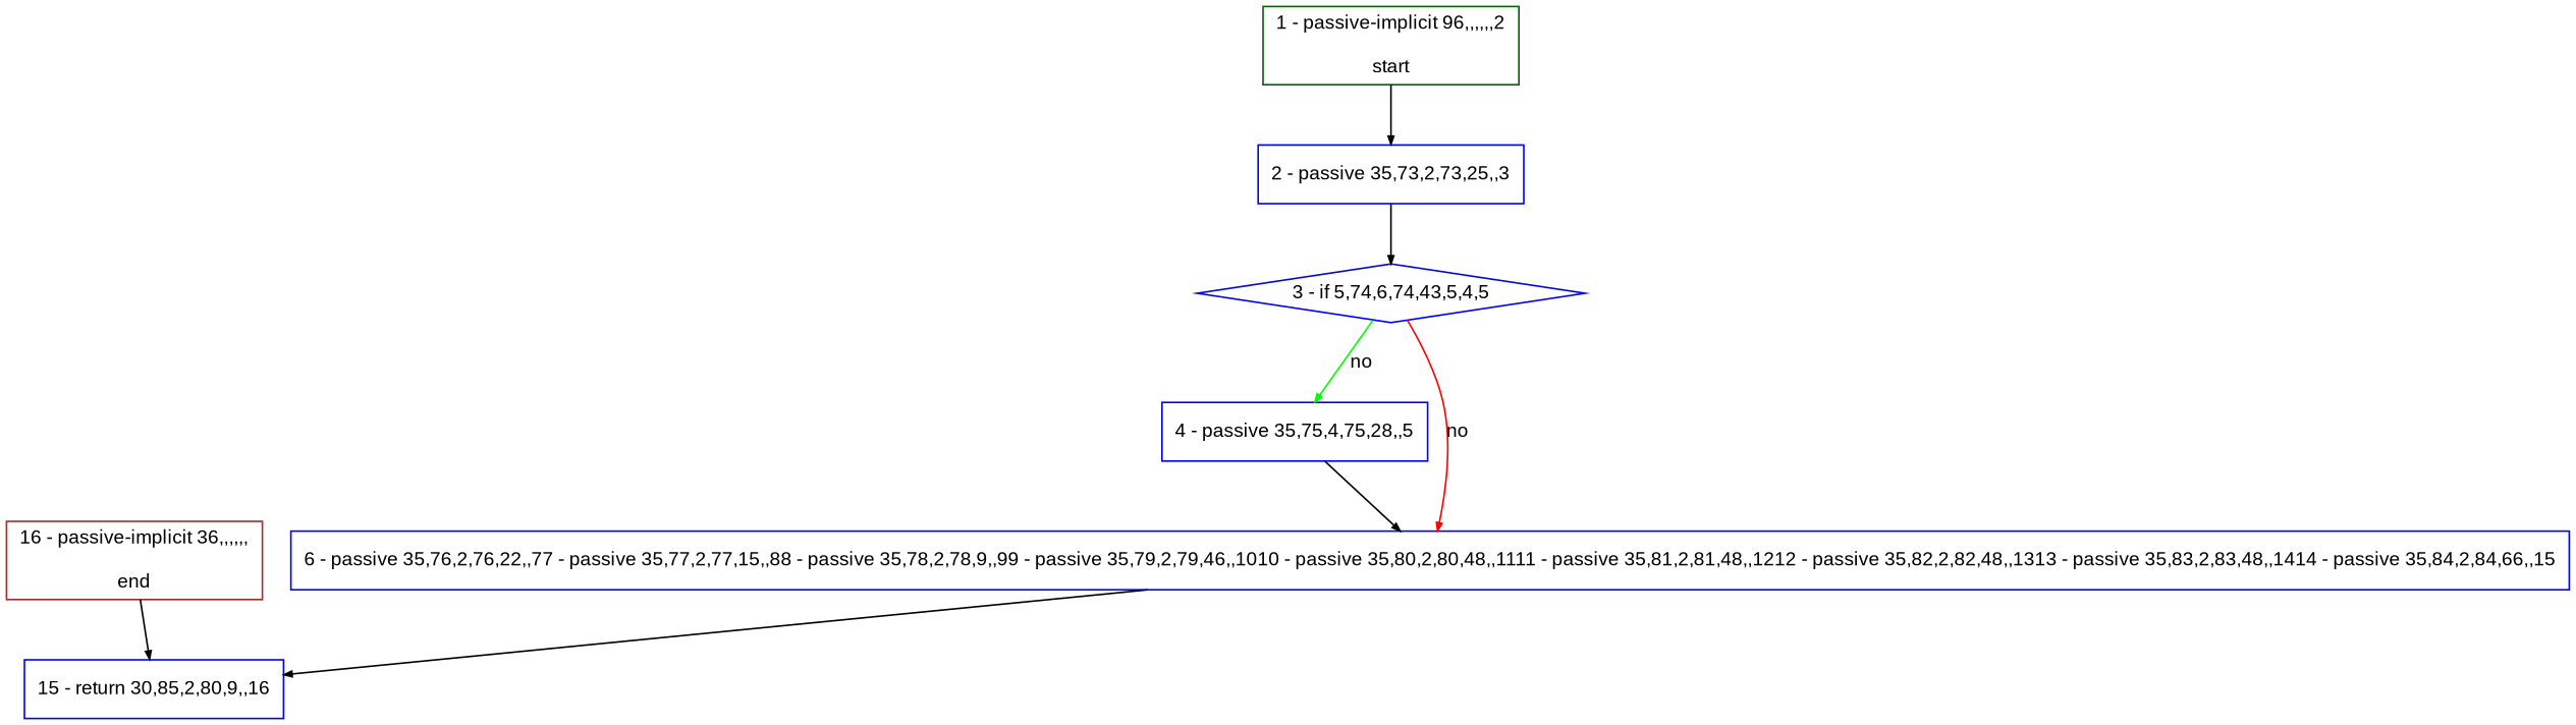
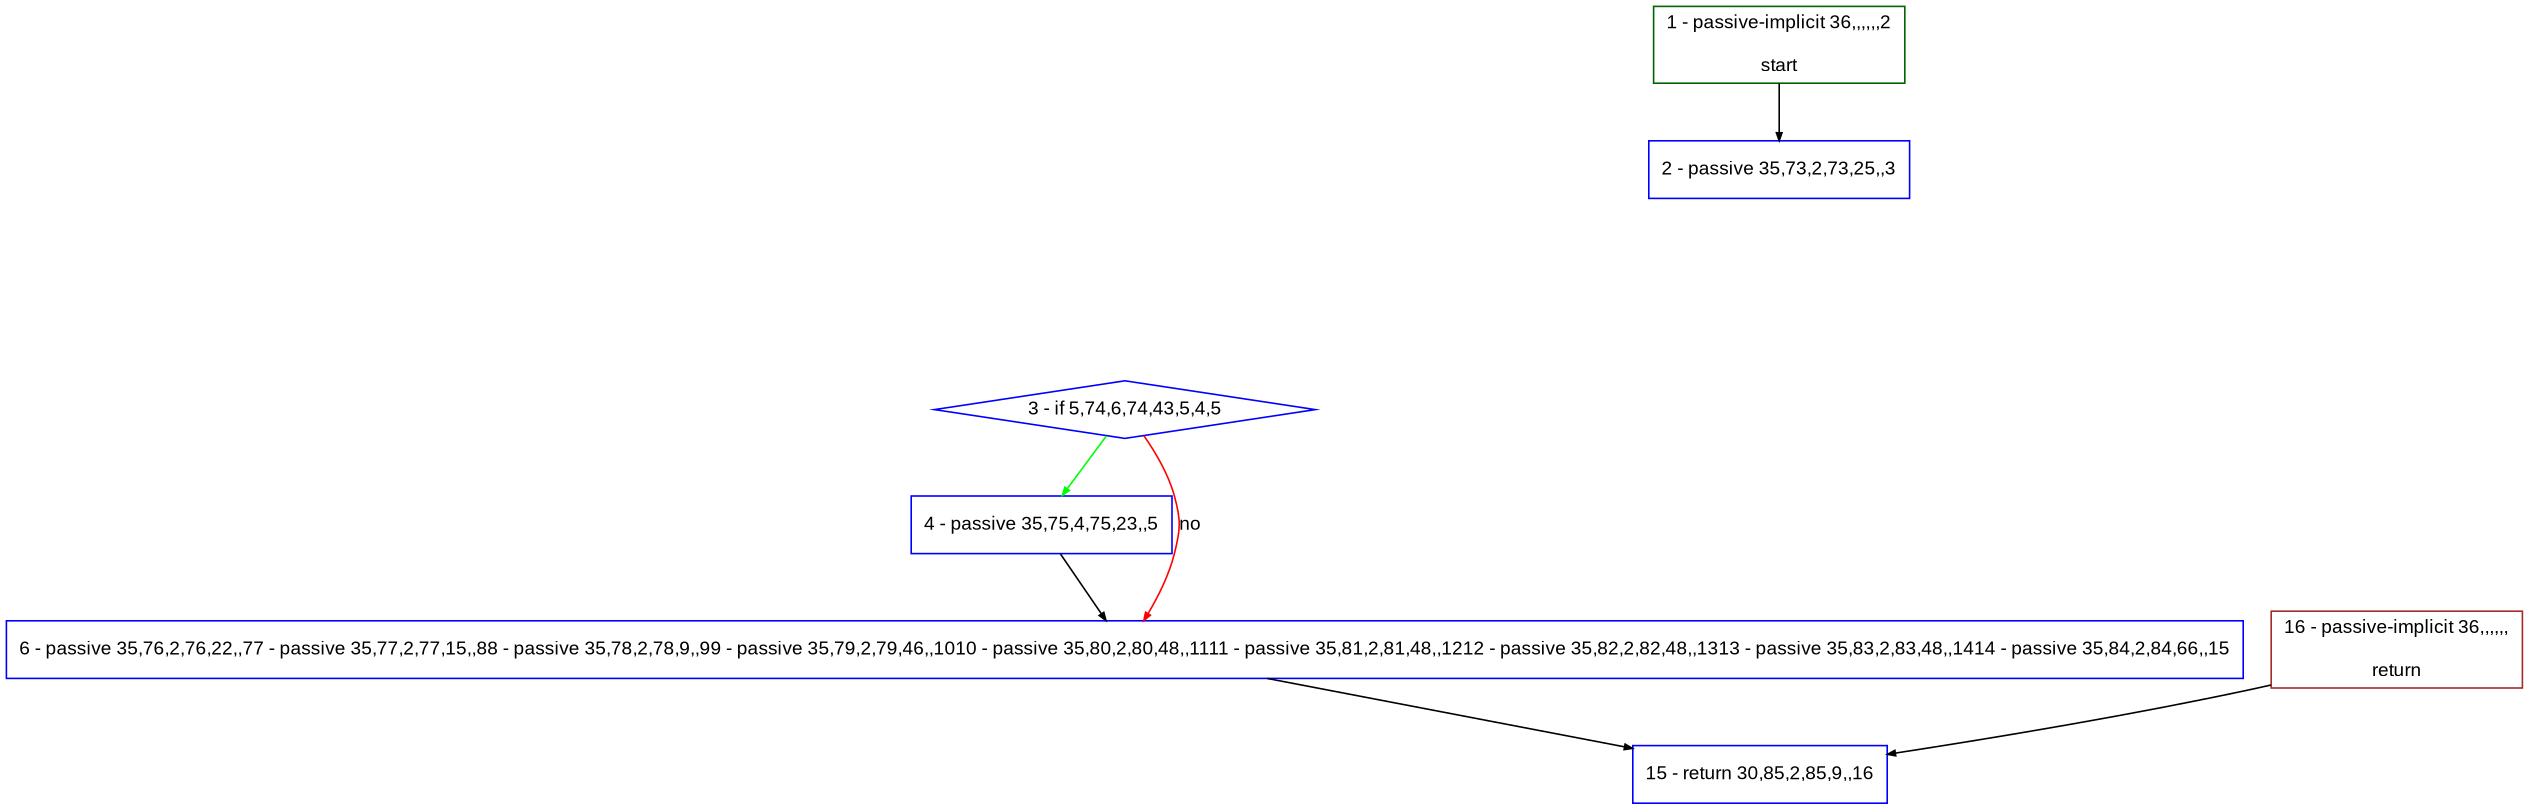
  digraph {
    bgcolor=white
    compound=true
    fillcolor="#FFFFCC"
    fontname=Arial
    fontsize=12
    pack=true
    packmode=clust
    style="rounded,filled"
    node [color="#0000ff" compound=true fillcolor="#ffffff" fixedsize=false fontname=Arial fontsize=12 node_initialized=no shape=box style=filled]
    edge [arrowhead=normal arrowsize=0.5 arrowtail=none color="#000000" compound=true dir=forward fontcolor=black fontname=Arial fontsize=12]
    n1 [label="2 - passive 35,73,2,73,25,,3"]
    n2 [label="3 - if 5,74,6,74,43,5,4,5" shape=diamond]
-   n3 [label="4 - passive 35,75,4,75,28,,5"]
+   n3 [label="4 - passive 35,75,4,75,23,,5"]
    n4 [label="6 - passive 35,76,2,76,22,,77 - passive 35,77,2,77,15,,88 - passive 35,78,2,78,9,,99 - passive 35,79,2,79,46,,1010 - passive 35,80,2,80,48,,1111 - passive 35,81,2,81,48,,1212 - passive 35,82,2,82,48,,1313 - passive 35,83,2,83,48,,1414 - passive 35,84,2,84,66,,15"]
-   n5 [color="#006400" label="1 - passive-implicit 96,,,,,,2\n\nstart"]
-   n6 [label="15 - return 30,85,2,80,9,,16"]
-   n7 [color="#a52a2a" label="16 - passive-implicit 36,,,,,,\n\nend"]
-   n1 -> n2
+   n5 [color="#006400" label="1 - passive-implicit 36,,,,,,2\n\nstart"]
+   n6 [label="15 - return 30,85,2,85,9,,16"]
+   n7 [color="#a52a2a" label="16 - passive-implicit 36,,,,,,\n\nreturn"]
    n2 -> n3 [color="#00ff00" label=no]
    n2 -> n4 [color="#ff0000" label=no]
    n3 -> n4
    n4 -> n6
    n5 -> n1
    n7 -> n6
  }
